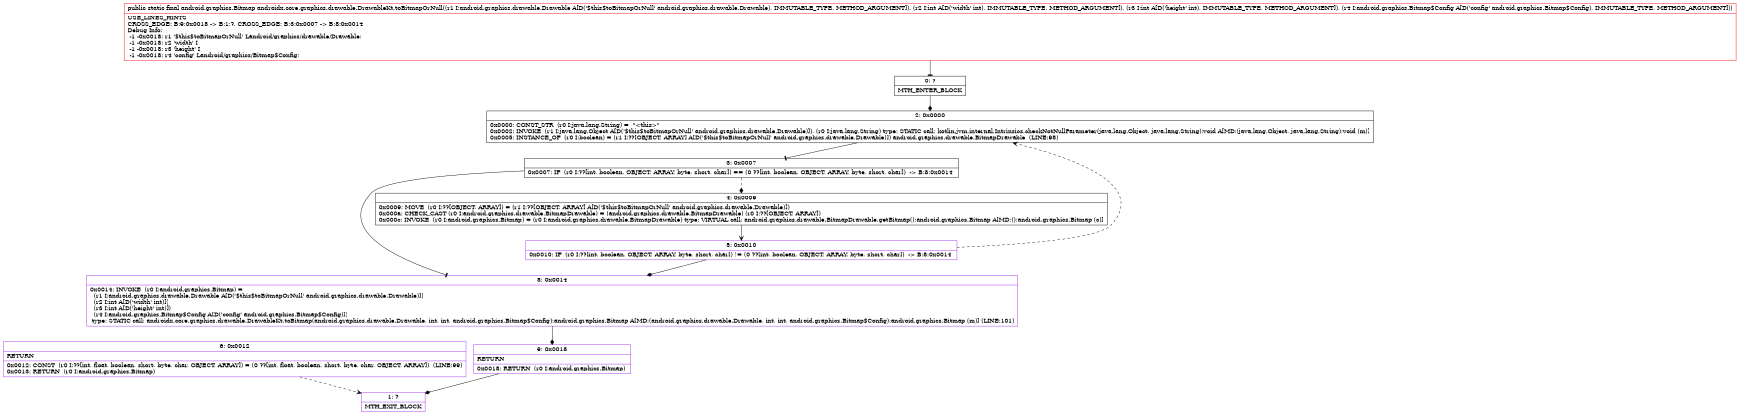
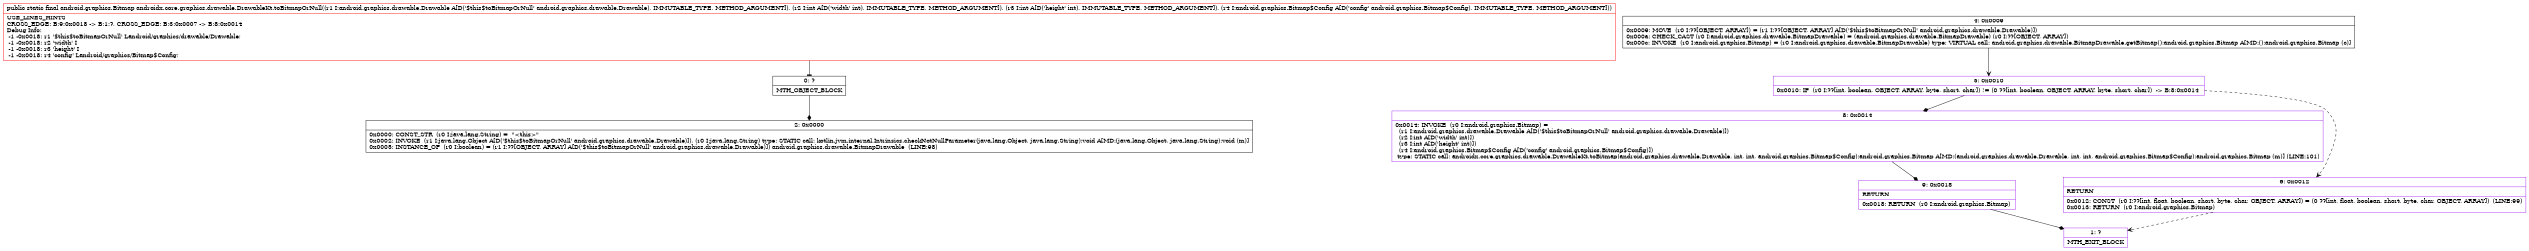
  digraph {
    fontname="DejaVu Serif"
    node [color=purple fontname="DejaVu Serif" shape=record]
    edge [arrowhead=diamond fontname="DejaVu Serif"]
-   n1 [color=black label="{0\:\ ?|MTH_ENTER_BLOCK\l}"]
+   n1 [color=black label="{0\:\ ?|MTH_OBJECT_BLOCK\l}"]
    n2 [color=black label="{2\:\ 0x0000|0x0000: CONST_STR  (r0 I:java.lang.String) =  \"\<this\>\" \l0x0002: INVOKE  (r1 I:java.lang.Object A[D('$this$toBitmapOrNull' android.graphics.drawable.Drawable)]), (r0 I:java.lang.String) type: STATIC call: kotlin.jvm.internal.Intrinsics.checkNotNullParameter(java.lang.Object, java.lang.String):void A[MD:(java.lang.Object, java.lang.String):void (m)]\l0x0005: INSTANCE_OF  (r0 I:boolean) = (r1 I:??[OBJECT, ARRAY] A[D('$this$toBitmapOrNull' android.graphics.drawable.Drawable)]) android.graphics.drawable.BitmapDrawable  (LINE:98)\l}"]
-   n3 [color=black label="{3\:\ 0x0007|0x0007: IF  (r0 I:??[int, boolean, OBJECT, ARRAY, byte, short, char]) == (0 ??[int, boolean, OBJECT, ARRAY, byte, short, char])  \-\> B:8:0x0014 \l}"]
    n4 [color=black label="{4\:\ 0x0009|0x0009: MOVE  (r0 I:??[OBJECT, ARRAY]) = (r1 I:??[OBJECT, ARRAY] A[D('$this$toBitmapOrNull' android.graphics.drawable.Drawable)]) \l0x000a: CHECK_CAST (r0 I:android.graphics.drawable.BitmapDrawable) = (android.graphics.drawable.BitmapDrawable) (r0 I:??[OBJECT, ARRAY]) \l0x000c: INVOKE  (r0 I:android.graphics.Bitmap) = (r0 I:android.graphics.drawable.BitmapDrawable) type: VIRTUAL call: android.graphics.drawable.BitmapDrawable.getBitmap():android.graphics.Bitmap A[MD:():android.graphics.Bitmap (c)]\l}"]
    n5 [label="{8\:\ 0x0014|0x0014: INVOKE  (r0 I:android.graphics.Bitmap) = \l  (r1 I:android.graphics.drawable.Drawable A[D('$this$toBitmapOrNull' android.graphics.drawable.Drawable)])\l  (r2 I:int A[D('width' int)])\l  (r3 I:int A[D('height' int)])\l  (r4 I:android.graphics.Bitmap$Config A[D('config' android.graphics.Bitmap$Config)])\l type: STATIC call: androidx.core.graphics.drawable.DrawableKt.toBitmap(android.graphics.drawable.Drawable, int, int, android.graphics.Bitmap$Config):android.graphics.Bitmap A[MD:(android.graphics.drawable.Drawable, int, int, android.graphics.Bitmap$Config):android.graphics.Bitmap (m)] (LINE:101)\l}"]
    n6 [label="{5\:\ 0x0010|0x0010: IF  (r0 I:??[int, boolean, OBJECT, ARRAY, byte, short, char]) != (0 ??[int, boolean, OBJECT, ARRAY, byte, short, char])  \-\> B:8:0x0014 \l}"]
    n7 [label="{9\:\ 0x0018|RETURN\l|0x0018: RETURN  (r0 I:android.graphics.Bitmap) \l}"]
    n8 [label="{6\:\ 0x0012|RETURN\l|0x0012: CONST  (r0 I:??[int, float, boolean, short, byte, char, OBJECT, ARRAY]) = (0 ??[int, float, boolean, short, byte, char, OBJECT, ARRAY])  (LINE:99)\l0x0013: RETURN  (r0 I:android.graphics.Bitmap) \l}"]
    n9 [label="{1\:\ ?|MTH_EXIT_BLOCK\l}"]
    n10 [color=red label="{public static final android.graphics.Bitmap androidx.core.graphics.drawable.DrawableKt.toBitmapOrNull((r1 I:android.graphics.drawable.Drawable A[D('$this$toBitmapOrNull' android.graphics.drawable.Drawable), IMMUTABLE_TYPE, METHOD_ARGUMENT]), (r2 I:int A[D('width' int), IMMUTABLE_TYPE, METHOD_ARGUMENT]), (r3 I:int A[D('height' int), IMMUTABLE_TYPE, METHOD_ARGUMENT]), (r4 I:android.graphics.Bitmap$Config A[D('config' android.graphics.Bitmap$Config), IMMUTABLE_TYPE, METHOD_ARGUMENT]))  | USE_LINES_HINTS\lCROSS_EDGE: B:9:0x0018 \-\> B:1:?, CROSS_EDGE: B:3:0x0007 \-\> B:8:0x0014\lDebug Info:\l  \-1 \-0x0018: r1 '$this$toBitmapOrNull' Landroid\/graphics\/drawable\/Drawable;\l  \-1 \-0x0018: r2 'width' I\l  \-1 \-0x0018: r3 'height' I\l  \-1 \-0x0018: r4 'config' Landroid\/graphics\/Bitmap$Config;\l}"]
    n1 -> n2
-   n2 -> n3 [arrowhead=tee]
-   n3 -> n4 [style=dashed]
-   n3 -> n5 [arrowhead=tee]
    n4 -> n6 [arrowhead=vee]
    n5 -> n7
    n6 -> n5
-   n6 -> n2 [arrowhead=vee style=dashed]
+   n6 -> n8 [arrowhead=vee style=dashed]
    n7 -> n9
    n8 -> n9 [arrowhead=vee style=dashed]
    n10 -> n1 [arrowhead=tee]
  }
